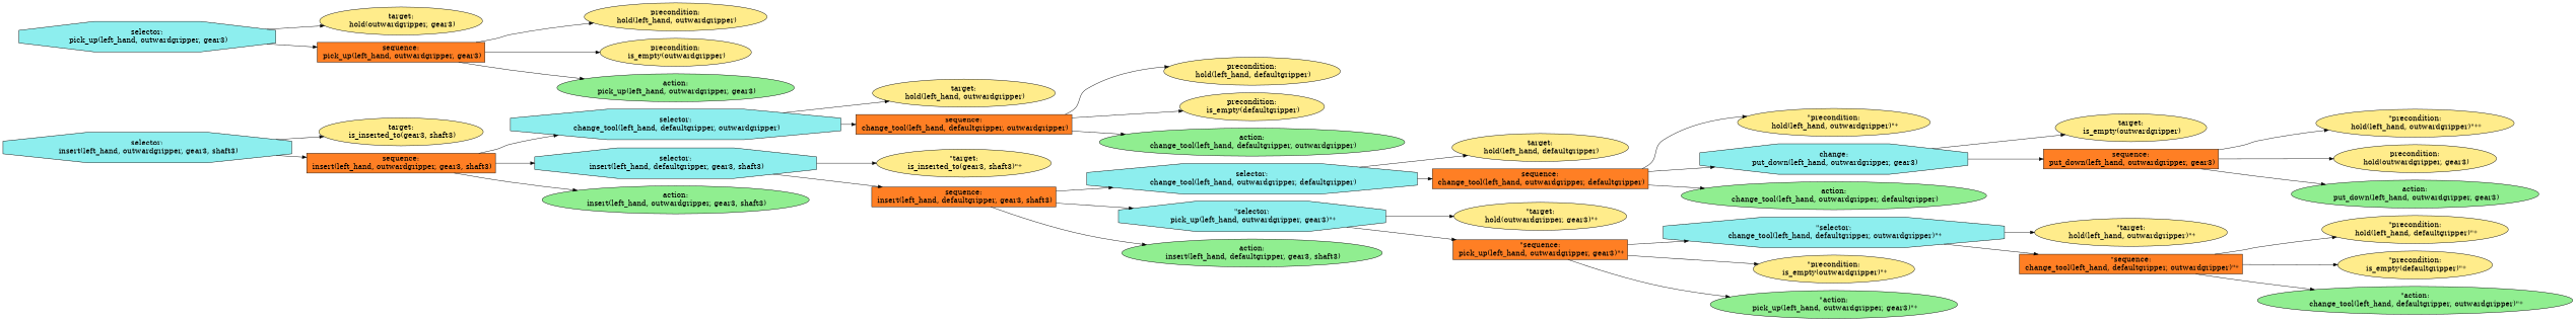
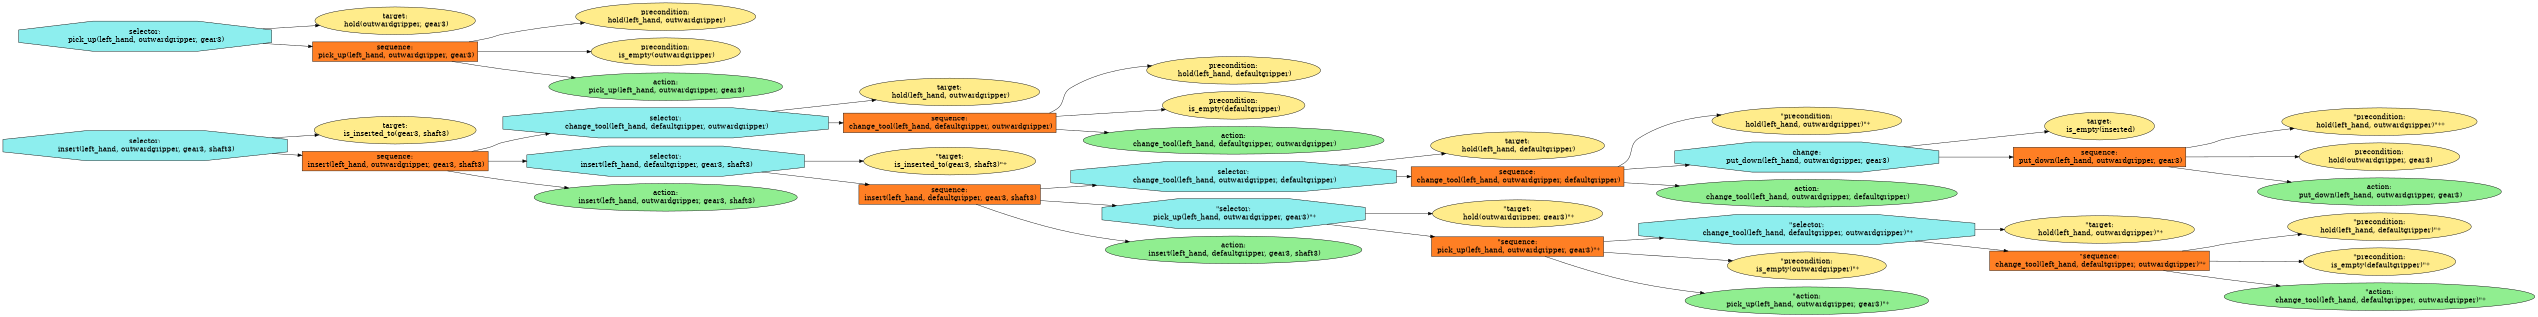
  digraph {
    fontname="times-roman"
    ordering=out
    rankdir=LR
    node [fillcolor=lightgoldenrod1 fontcolor=black fontname="times-roman" fontsize=18 shape=ellipse style=filled]
    edge [fontname="times-roman"]
    n1 [fillcolor=darkslategray2 label="selector:\n insert(left_hand, outwardgripper, gear3, shaft3)" shape=octagon]
    n2 [label="target:\n is_inserted_to(gear3, shaft3)"]
    n3 [fillcolor=chocolate1 label="sequence:\n insert(left_hand, outwardgripper, gear3, shaft3)" shape=box]
    n4 [fillcolor=darkslategray2 label="selector:\n change_tool(left_hand, defaultgripper, outwardgripper)" shape=octagon]
    n5 [fillcolor=darkslategray2 label="selector:\n insert(left_hand, defaultgripper, gear3, shaft3)" shape=octagon]
    n6 [fillcolor=lightgreen label="action:\n insert(left_hand, outwardgripper, gear3, shaft3)"]
    n7 [label="target:\n hold(left_hand, outwardgripper)"]
    n8 [fillcolor=chocolate1 label="sequence:\n change_tool(left_hand, defaultgripper, outwardgripper)" shape=box]
    n9 [fillcolor=darkslategray2 label="selector:\n pick_up(left_hand, outwardgripper, gear3)" shape=octagon]
    n10 [label="target:\n hold(outwardgripper, gear3)"]
    n11 [fillcolor=chocolate1 label="sequence:\n pick_up(left_hand, outwardgripper, gear3)" shape=box]
    n12 [label="\"target:\n is_inserted_to(gear3, shaft3)\"*"]
    n13 [fillcolor=chocolate1 label="sequence:\n insert(left_hand, defaultgripper, gear3, shaft3)" shape=box]
    n14 [label="precondition:\n hold(left_hand, defaultgripper)"]
    n15 [label="precondition:\n is_empty(defaultgripper)"]
    n16 [fillcolor=lightgreen label="action:\n change_tool(left_hand, defaultgripper, outwardgripper)"]
    n17 [label="precondition:\n hold(left_hand, outwardgripper)"]
    n18 [label="precondition:\n is_empty(outwardgripper)"]
    n19 [fillcolor=lightgreen label="action:\n pick_up(left_hand, outwardgripper, gear3)"]
    n20 [fillcolor=darkslategray2 label="selector:\n change_tool(left_hand, outwardgripper, defaultgripper)" shape=octagon]
    n21 [fillcolor=darkslategray2 label="\"selector:\n pick_up(left_hand, outwardgripper, gear3)\"*" shape=octagon]
    n22 [fillcolor=lightgreen label="action:\n insert(left_hand, defaultgripper, gear3, shaft3)"]
    n23 [label="target:\n hold(left_hand, defaultgripper)"]
    n24 [fillcolor=chocolate1 label="sequence:\n change_tool(left_hand, outwardgripper, defaultgripper)" shape=box]
    n25 [label="\"target:\n hold(outwardgripper, gear3)\"*"]
    n26 [fillcolor=chocolate1 label="\"sequence:\n pick_up(left_hand, outwardgripper, gear3)\"*" shape=box]
    n27 [label="\"precondition:\n hold(left_hand, outwardgripper)\"*"]
    n28 [fillcolor=darkslategray2 label="change:\n put_down(left_hand, outwardgripper, gear3)" shape=octagon]
    n29 [fillcolor=lightgreen label="action:\n change_tool(left_hand, outwardgripper, defaultgripper)"]
-   n30 [label="target:\n is_empty(outwardgripper)"]
+   n30 [label="target:\n is_empty(inserted)"]
    n31 [fillcolor=chocolate1 label="sequence:\n put_down(left_hand, outwardgripper, gear3)" shape=box]
    n32 [label="\"precondition:\n hold(left_hand, outwardgripper)\"**"]
    n33 [label="precondition:\n hold(outwardgripper, gear3)"]
    n34 [fillcolor=lightgreen label="action:\n put_down(left_hand, outwardgripper, gear3)"]
    n35 [fillcolor=darkslategray2 label="\"selector:\n change_tool(left_hand, defaultgripper, outwardgripper)\"*" shape=octagon]
    n36 [label="\"precondition:\n is_empty(outwardgripper)\"*"]
    n37 [fillcolor=lightgreen label="\"action:\n pick_up(left_hand, outwardgripper, gear3)\"*"]
    n38 [label="\"target:\n hold(left_hand, outwardgripper)\"*"]
    n39 [fillcolor=chocolate1 label="\"sequence:\n change_tool(left_hand, defaultgripper, outwardgripper)\"*" shape=box]
    n40 [label="\"precondition:\n hold(left_hand, defaultgripper)\"*"]
    n41 [label="\"precondition:\n is_empty(defaultgripper)\"*"]
    n42 [fillcolor=lightgreen label="\"action:\n change_tool(left_hand, defaultgripper, outwardgripper)\"*"]
    n1 -> n2
    n1 -> n3
    n3 -> n4
    n3 -> n5
    n3 -> n6
    n4 -> n7
    n4 -> n8
    n5 -> n12
    n5 -> n13
    n8 -> n14
    n8 -> n15
    n8 -> n16
    n9 -> n10
    n9 -> n11
    n11 -> n17
    n11 -> n18
    n11 -> n19
    n13 -> n20
    n13 -> n21
    n13 -> n22
    n20 -> n23
    n20 -> n24
    n21 -> n25
    n21 -> n26
    n24 -> n27
    n24 -> n28
    n24 -> n29
    n26 -> n35
    n26 -> n36
    n26 -> n37
    n28 -> n30
    n28 -> n31
    n31 -> n32
    n31 -> n33
    n31 -> n34
    n35 -> n38
    n35 -> n39
    n39 -> n40
    n39 -> n41
    n39 -> n42
  }
